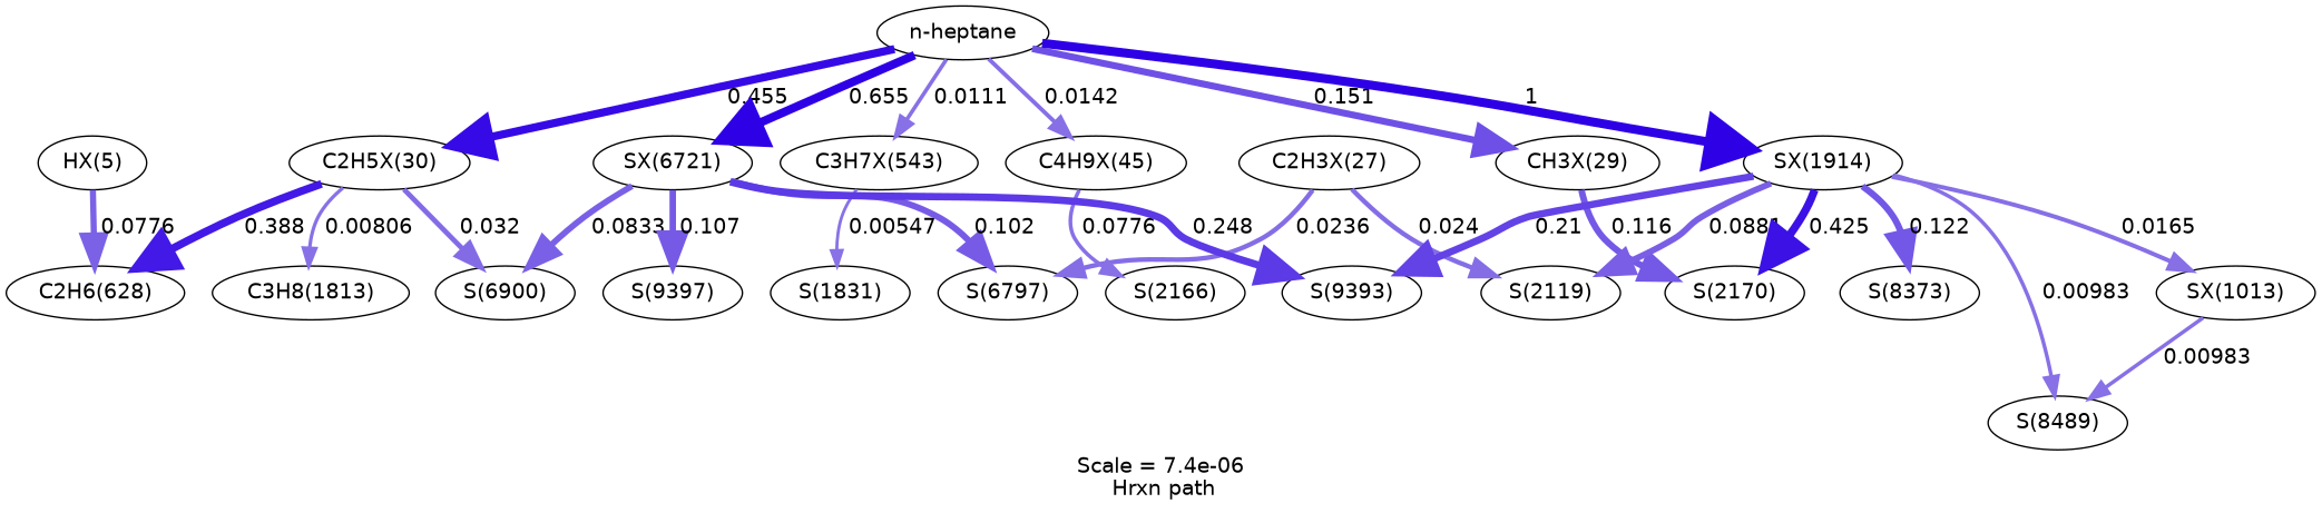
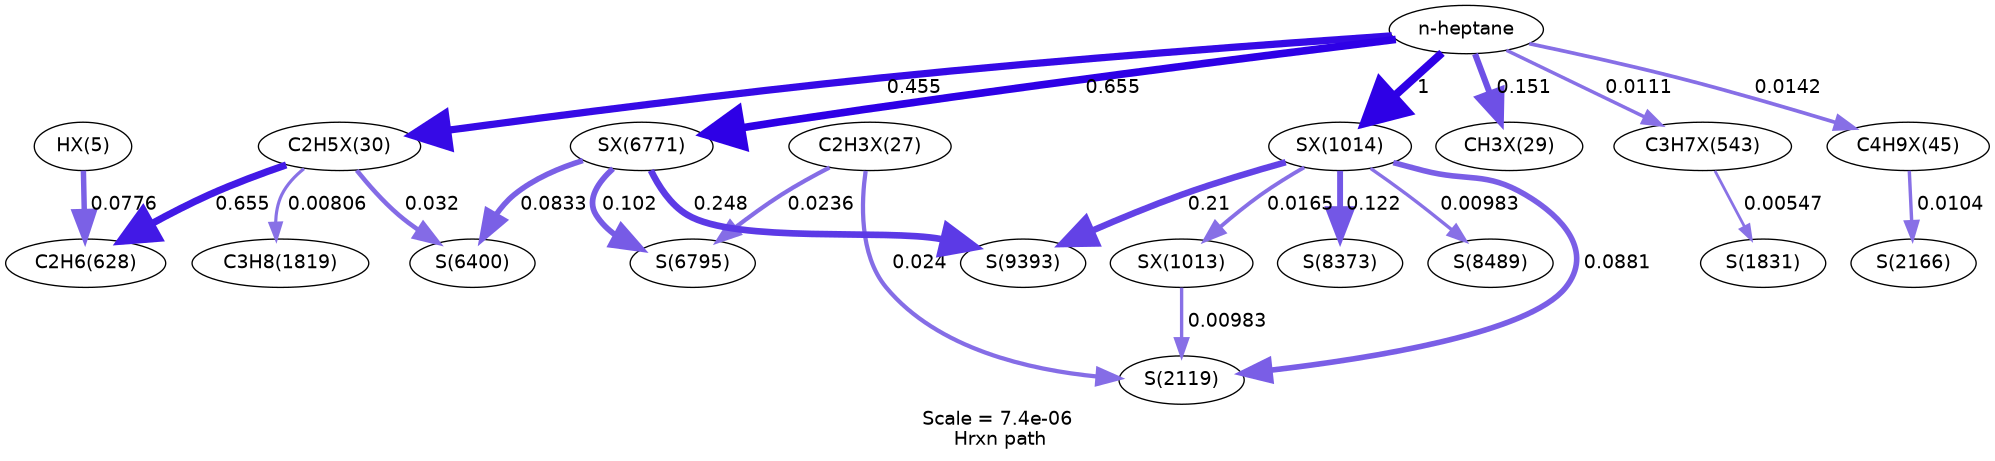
  digraph {
    fontname=Helvetica
    label="Scale = 7.4e-06\l Hrxn path"
    node [fontname=Helvetica]
    edge [arrowsize=1.59 color="0.7, 0.51, 0.9" fontname=Helvetica style="setlinewidth(2.51)"]
    n1 [label="HX(5)"]
    n2 [label="C2H6(628)"]
    n3 [label="C2H3X(27)"]
    n4 [label="S(2119)"]
-   n5 [label="S(6797)"]
+   n5 [label="S(6795)"]
    n6 [label="n-heptane"]
    n7 [label="CH3X(29)"]
    n8 [label="C2H5X(30)"]
    n9 [label="C3H7X(543)"]
    n10 [label="C4H9X(45)"]
-   n11 [label="SX(1914)"]
-   n12 [label="SX(6721)"]
-   n13 [label="S(2170)"]
-   n14 [label="C3H8(1813)"]
-   n15 [label="S(6900)"]
+   n11 [label="SX(1014)"]
+   n12 [label="SX(6771)"]
+   n14 [label="C3H8(1819)"]
+   n15 [label="S(6400)"]
    n16 [label="S(1831)"]
    n17 [label="S(2166)"]
    n18 [label="S(8373)"]
    n19 [label="SX(1013)"]
    n20 [label="S(8489)"]
    n21 [label="S(9393)"]
-   n22 [label="S(9397)"]
    n1 -> n2 [arrowsize=2.04 color="0.7, 0.578, 0.9" label=" 0.0776" style="setlinewidth(4.07)"]
    n3 -> n4 [color="0.7, 0.524, 0.9" label=" 0.024" style="setlinewidth(3.18)"]
    n3 -> n5 [color="0.7, 0.524, 0.9" label=" 0.0236" style="setlinewidth(3.17)"]
    n6 -> n7 [arrowsize=2.29 color="0.7, 0.651, 0.9" label=" 0.151" style="setlinewidth(4.57)"]
    n6 -> n8 [arrowsize=2.7 color="0.7, 0.955, 0.9" label=" 0.455" style="setlinewidth(5.4)"]
    n6 -> n9 [arrowsize=1.3 color="0.7, 0.511, 0.9" label=" 0.0111" style="setlinewidth(2.6)"]
    n6 -> n10 [arrowsize=1.39 color="0.7, 0.514, 0.9" label=" 0.0142" style="setlinewidth(2.79)"]
    n6 -> n11 [arrowsize=3 color="0.7, 1.5, 0.9" label=" 1" style="setlinewidth(6)"]
    n6 -> n12 [arrowsize=2.84 color="0.7, 1.15, 0.9" label=" 0.655" style="setlinewidth(5.68)"]
-   n7 -> n13 [arrowsize=2.19 color="0.7, 0.616, 0.9" label=" 0.116" style="setlinewidth(4.37)"]
-   n8 -> n2 [arrowsize=2.64 color="0.7, 0.888, 0.9" label=" 0.388" style="setlinewidth(5.29)"]
+   n8 -> n2 [arrowsize=2.64 color="0.7, 0.888, 0.9" label=" 0.655" style="setlinewidth(5.29)"]
    n8 -> n14 [arrowsize=1.18 color="0.7, 0.508, 0.9" label=" 0.00806" style="setlinewidth(2.36)"]
    n8 -> n15 [arrowsize=1.7 color="0.7, 0.532, 0.9" label=" 0.032" style="setlinewidth(3.4)"]
    n9 -> n16 [arrowsize=1.03 color="0.7, 0.505, 0.9" label=" 0.00547" style="setlinewidth(2.07)"]
-   n10 -> n17 [arrowsize=1.28 label=" 0.0776" style="setlinewidth(2.55)"]
+   n10 -> n17 [arrowsize=1.28 label=" 0.0104" style="setlinewidth(2.55)"]
    n11 -> n4 [arrowsize=2.08 color="0.7, 0.588, 0.9" label=" 0.0881" style="setlinewidth(4.17)"]
-   n11 -> n13 [arrowsize=2.68 color="0.7, 0.925, 0.9" label=" 0.425" style="setlinewidth(5.35)"]
    n11 -> n18 [arrowsize=2.21 color="0.7, 0.622, 0.9" label=" 0.122" style="setlinewidth(4.41)"]
    n11 -> n19 [arrowsize=1.45 color="0.7, 0.516, 0.9" label=" 0.0165" style="setlinewidth(2.9)"]
    n11 -> n20 [arrowsize=1.26 label=" 0.00983"]
    n11 -> n21 [arrowsize=2.41 color="0.7, 0.71, 0.9" label=" 0.21" style="setlinewidth(4.82)"]
    n12 -> n5 [arrowsize=2.14 color="0.7, 0.602, 0.9" label=" 0.102" style="setlinewidth(4.28)"]
    n12 -> n15 [arrowsize=2.06 color="0.7, 0.583, 0.9" label=" 0.0833" style="setlinewidth(4.12)"]
    n12 -> n21 [arrowsize=2.47 color="0.7, 0.748, 0.9" label=" 0.248" style="setlinewidth(4.95)"]
-   n12 -> n22 [arrowsize=2.16 color="0.7, 0.607, 0.9" label=" 0.107" style="setlinewidth(4.31)"]
-   n19 -> n20 [arrowsize=1.26 label=" 0.00983"]
+   n19 -> n4 [arrowsize=1.26 label=" 0.00983"]
  }
